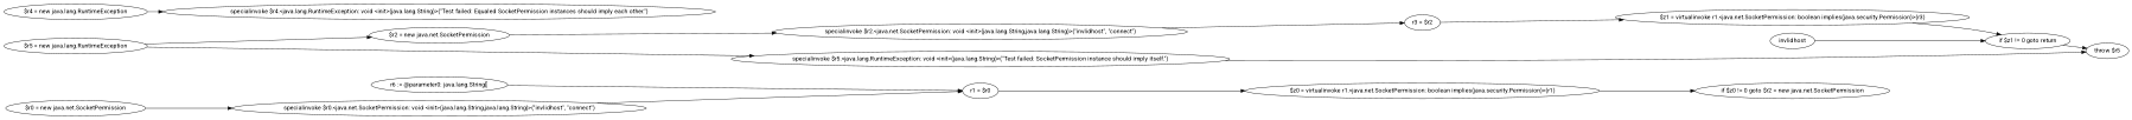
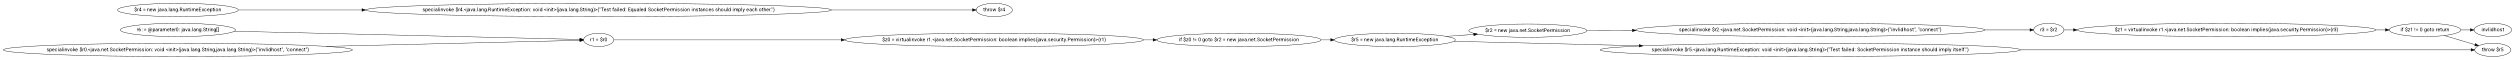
  digraph {
    fontname=Roboto
    rankdir=LR
    node [fontname=Roboto]
    edge [fontname=Roboto]
    "r6 := @parameter0: java.lang.String[]"
    "r1 = $r0"
-   "$r0 = new java.net.SocketPermission"
    "specialinvoke $r0.<java.net.SocketPermission: void <init>(java.lang.String,java.lang.String)>(\"invlidhost\", \"connect\")"
    "$z0 = virtualinvoke r1.<java.net.SocketPermission: boolean implies(java.security.Permission)>(r1)"
    "if $z0 != 0 goto $r2 = new java.net.SocketPermission"
    "$r5 = new java.lang.RuntimeException"
    "$r2 = new java.net.SocketPermission"
    "specialinvoke $r5.<java.lang.RuntimeException: void <init>(java.lang.String)>(\"Test failed: SocketPermission instance should imply itself.\")"
    "specialinvoke $r2.<java.net.SocketPermission: void <init>(java.lang.String,java.lang.String)>(\"invlidhost\", \"connect\")"
    "throw $r5"
    "r3 = $r2"
    "$z1 = virtualinvoke r1.<java.net.SocketPermission: boolean implies(java.security.Permission)>(r3)"
    "if $z1 != 0 goto return"
    n15 [label=invlidhost]
    "$r4 = new java.lang.RuntimeException"
    "specialinvoke $r4.<java.lang.RuntimeException: void <init>(java.lang.String)>(\"Test failed: Equaled SocketPermission instances should imply each other.\")"
+   "throw $r4"
    "r6 := @parameter0: java.lang.String[]" -> "r1 = $r0"
    "r1 = $r0" -> "$z0 = virtualinvoke r1.<java.net.SocketPermission: boolean implies(java.security.Permission)>(r1)"
-   "$r0 = new java.net.SocketPermission" -> "specialinvoke $r0.<java.net.SocketPermission: void <init>(java.lang.String,java.lang.String)>(\"invlidhost\", \"connect\")"
    "specialinvoke $r0.<java.net.SocketPermission: void <init>(java.lang.String,java.lang.String)>(\"invlidhost\", \"connect\")" -> "r1 = $r0"
    "$z0 = virtualinvoke r1.<java.net.SocketPermission: boolean implies(java.security.Permission)>(r1)" -> "if $z0 != 0 goto $r2 = new java.net.SocketPermission"
+   "if $z0 != 0 goto $r2 = new java.net.SocketPermission" -> "$r5 = new java.lang.RuntimeException"
    "$r5 = new java.lang.RuntimeException" -> "$r2 = new java.net.SocketPermission"
    "$r5 = new java.lang.RuntimeException" -> "specialinvoke $r5.<java.lang.RuntimeException: void <init>(java.lang.String)>(\"Test failed: SocketPermission instance should imply itself.\")"
    "$r2 = new java.net.SocketPermission" -> "specialinvoke $r2.<java.net.SocketPermission: void <init>(java.lang.String,java.lang.String)>(\"invlidhost\", \"connect\")"
    "specialinvoke $r5.<java.lang.RuntimeException: void <init>(java.lang.String)>(\"Test failed: SocketPermission instance should imply itself.\")" -> "throw $r5"
    "specialinvoke $r2.<java.net.SocketPermission: void <init>(java.lang.String,java.lang.String)>(\"invlidhost\", \"connect\")" -> "r3 = $r2"
    "r3 = $r2" -> "$z1 = virtualinvoke r1.<java.net.SocketPermission: boolean implies(java.security.Permission)>(r3)"
    "$z1 = virtualinvoke r1.<java.net.SocketPermission: boolean implies(java.security.Permission)>(r3)" -> "if $z1 != 0 goto return"
    "if $z1 != 0 goto return" -> "throw $r5"
-   n15 -> "if $z1 != 0 goto return"
+   "if $z1 != 0 goto return" -> n15
    "$r4 = new java.lang.RuntimeException" -> "specialinvoke $r4.<java.lang.RuntimeException: void <init>(java.lang.String)>(\"Test failed: Equaled SocketPermission instances should imply each other.\")"
+   "specialinvoke $r4.<java.lang.RuntimeException: void <init>(java.lang.String)>(\"Test failed: Equaled SocketPermission instances should imply each other.\")" -> "throw $r4"
  }
